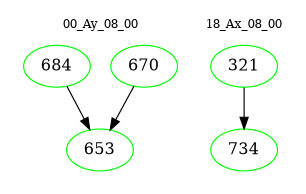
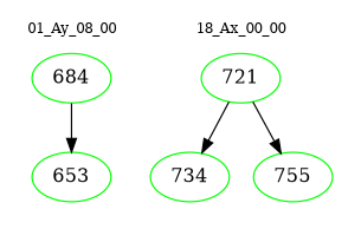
  digraph {
    node [color=green]
    edge [color=black]
-   n1 [label=670]
    n2 [label=653]
    n3 [label=684]
    n4 [label=734]
-   n5 [label=321]
+   n5 [label=721]
+   n6 [label=755]
    subgraph cluster_1 {
      color=white
      fontsize=10
-     label="00_Ay_08_00"
-     n1
+     label="01_Ay_08_00"
      n2
      n3
    }
    subgraph cluster_2 {
      color=white
      fontsize=10
-     label="18_Ax_08_00"
+     label="18_Ax_00_00"
      n4
      n5
+     n6
    }
-   n1 -> n2
    n3 -> n2
    n5 -> n4
+   n5 -> n6
  }
